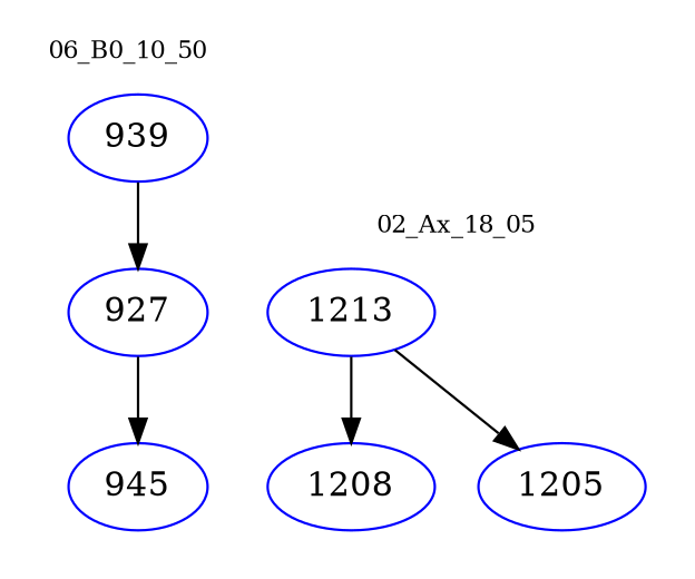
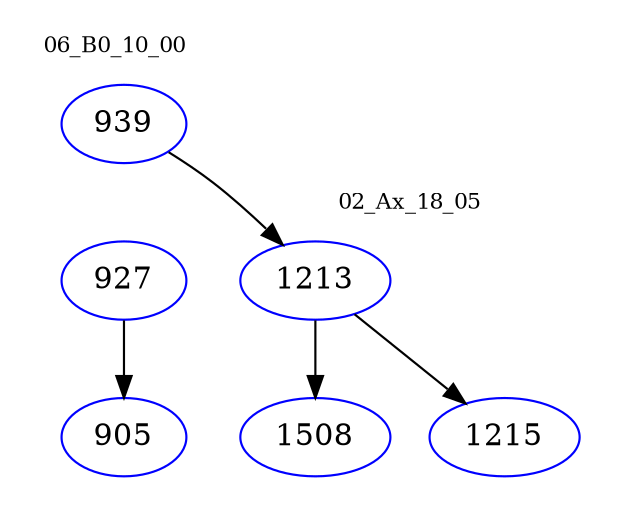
  digraph {
    node [color=blue]
    edge [color=black]
    n1 [label=1213]
-   n2 [label=1208]
-   n3 [label=1205]
+   n2 [label=1508]
+   n3 [label=1215]
    n4 [label=939]
    n5 [label=927]
-   n6 [label=945]
+   n6 [label=905]
    subgraph cluster_1 {
      color=white
      fontsize=10
      label="02_Ax_18_05"
      n1
      n2
      n3
    }
    subgraph cluster_2 {
      color=white
      fontsize=10
-     label="06_B0_10_50"
+     label="06_B0_10_00"
      n4
      n5
      n6
    }
    n1 -> n2
    n1 -> n3
-   n4 -> n5
+   n4 -> n1
    n5 -> n6
  }
